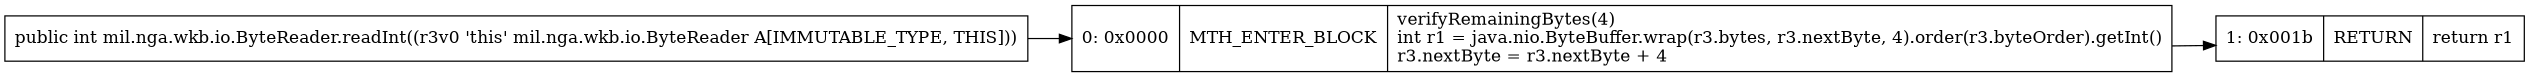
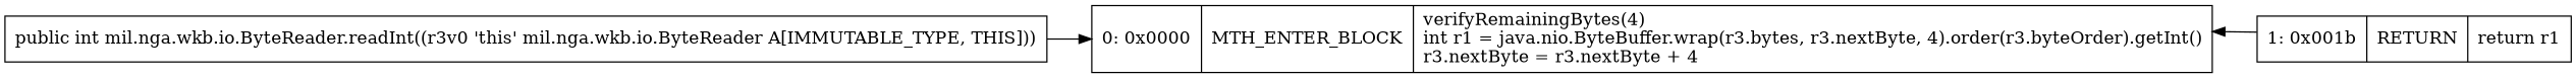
  digraph {
    rankdir=LR
    node [shape=record]
    n1 [label="{0\:\ 0x0000|MTH_ENTER_BLOCK\l|verifyRemainingBytes(4)\lint r1 = java.nio.ByteBuffer.wrap(r3.bytes, r3.nextByte, 4).order(r3.byteOrder).getInt()\lr3.nextByte = r3.nextByte + 4\l}"]
    n2 [label="{1\:\ 0x001b|RETURN\l|return r1\l}"]
    n3 [label="{public int mil.nga.wkb.io.ByteReader.readInt((r3v0 'this' mil.nga.wkb.io.ByteReader A[IMMUTABLE_TYPE, THIS])) }"]
-   n1 -> n2
+   n2 -> n1
    n3 -> n1
  }
